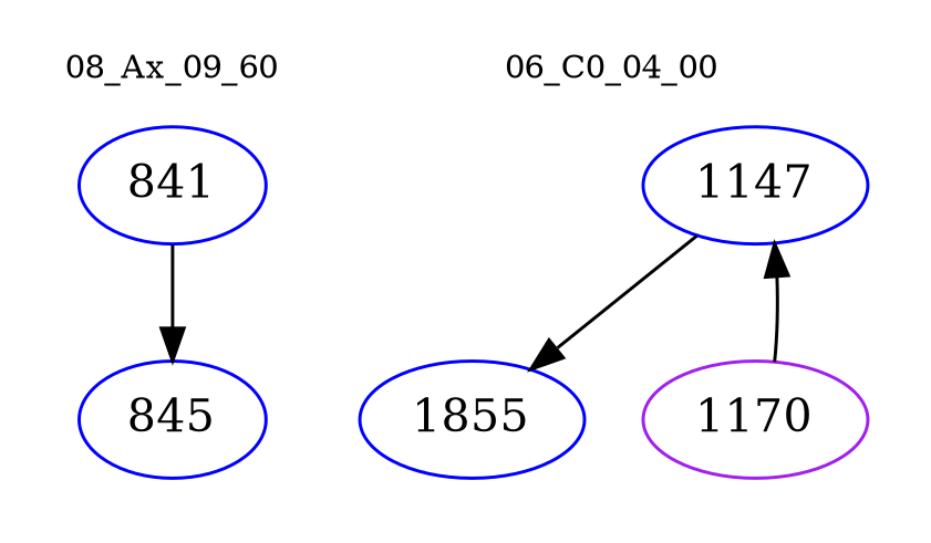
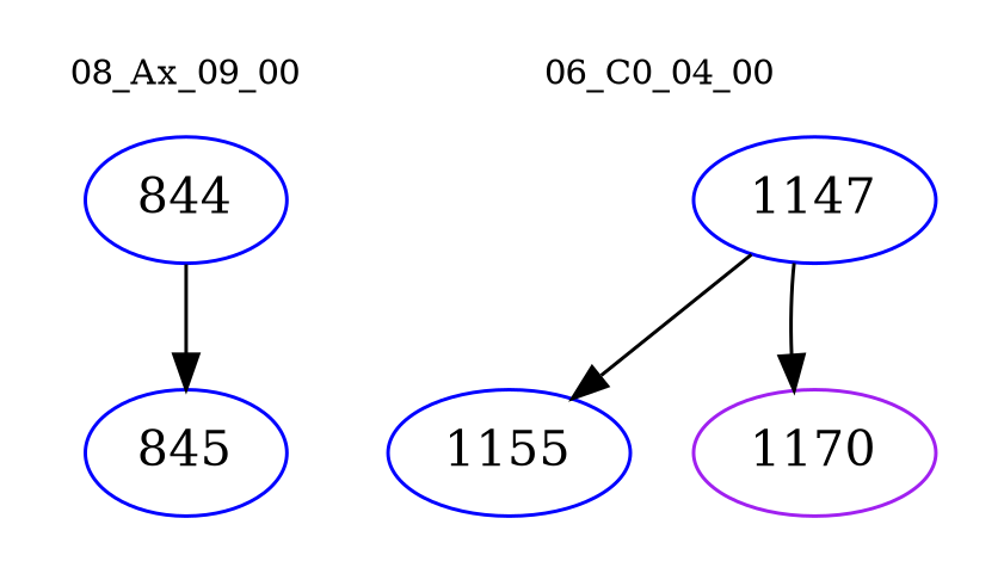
  digraph {
    node [color=blue]
    edge [color=black]
-   n1 [label=841]
+   n1 [label=844]
    n2 [label=845]
    n3 [label=1147]
-   n4 [label=1855]
+   n4 [label=1155]
    n5 [color=purple label=1170]
    subgraph cluster_1 {
      color=white
      fontsize=10
-     label="08_Ax_09_60"
+     label="08_Ax_09_00"
      n1
      n2
    }
    subgraph cluster_2 {
      color=white
      fontsize=10
      label="06_C0_04_00"
      n3
      n4
      n5
    }
    n1 -> n2
    n3 -> n4
-   n5 -> n3
+   n3 -> n5
  }
